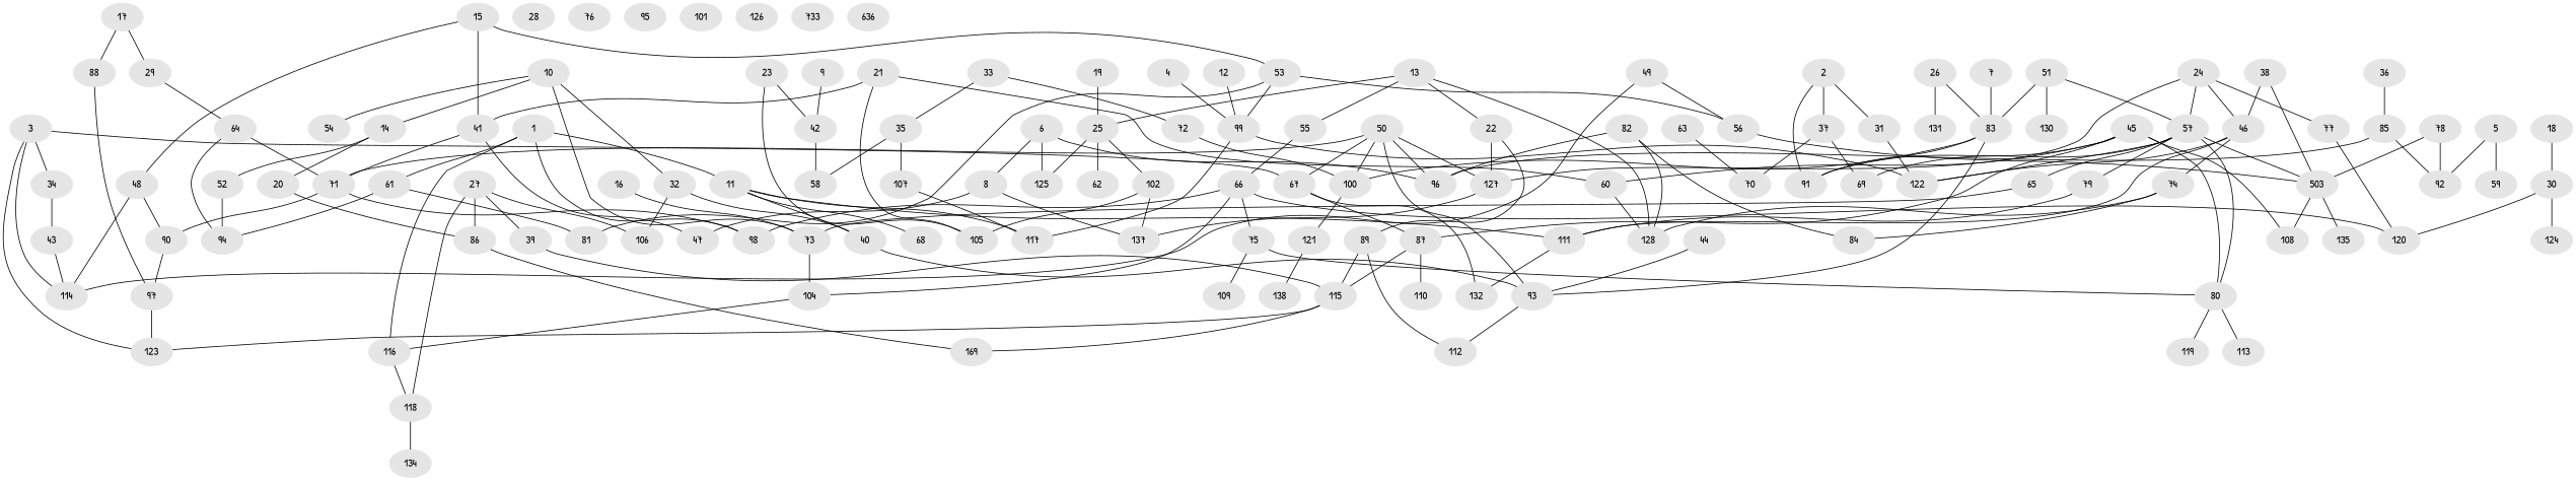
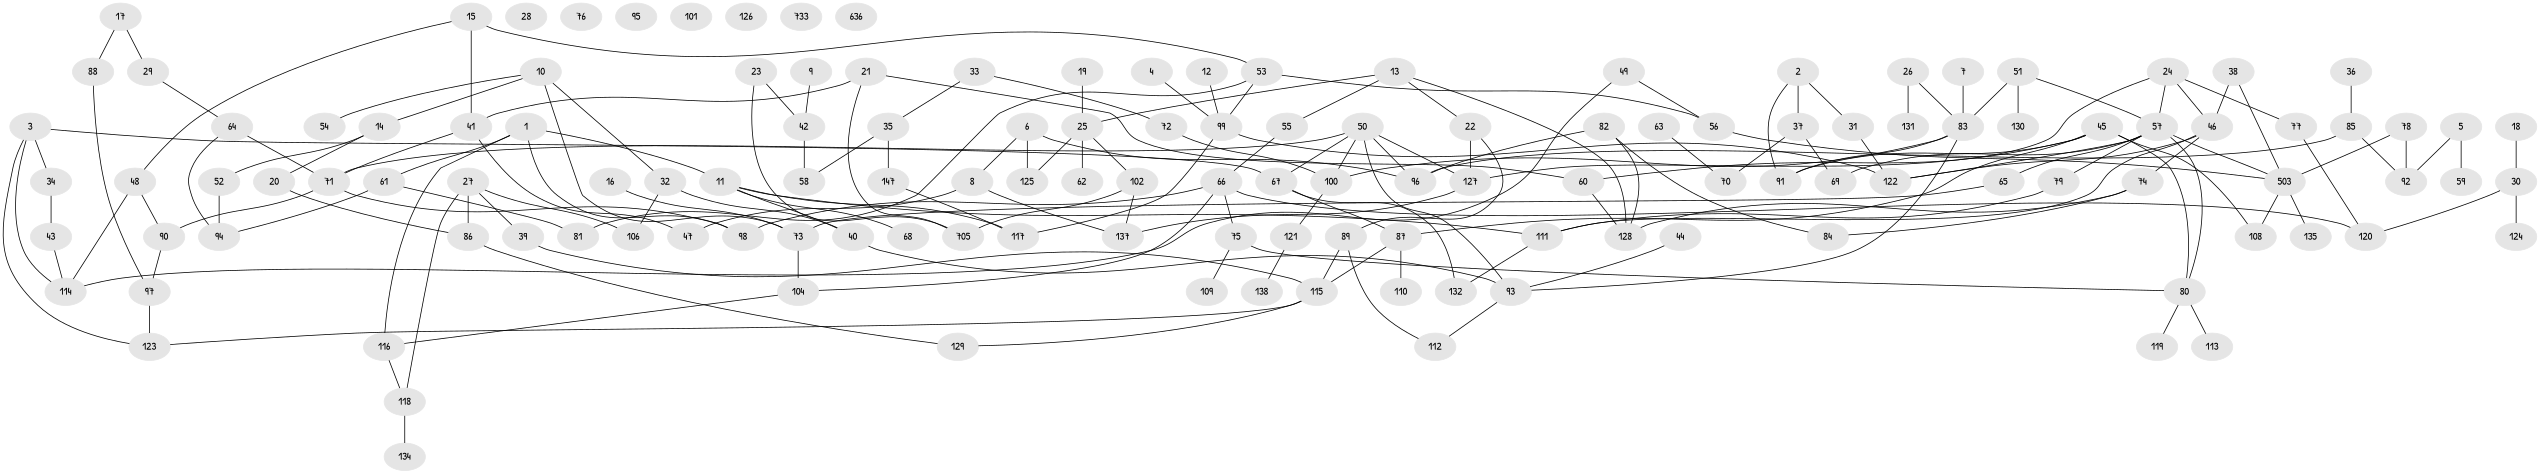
  graph {
    fontname="Patrick Hand"
    node [color=gray90 fontname="Patrick Hand" style=filled]
    edge [fontname="Patrick Hand"]
    1
    11
    61
    98
    116
    40
    68
    111
    117
    94
    81
    118
    2
    31
    37
    91
    122
    69
    70
    3
    34
    67
    114
    123
    43
    87
    132
    4
    99
    5
    59
    92
    6
    8
    96
    125
    47
    137
    7
    83
    93
    100
    9
    42
    58
    10
    14
    32
    54
    73
    20
    52
    106
    104
    12
    13
    22
    25
    55
    128
    89
    127
    62
    102
    66
    86
    15
    41
    48
    53
    71
    90
    56
    16
    17
    29
    88
    64
    97
    18
    30
    120
    124
    19
-   129 [label=169]
+   129
    21
    60
-   105
+   105 [label=705]
    115
    112
    23
    24
    46
    57
    77
    74
    n97 [label=503]
    80
    65
    79
    26
    131
    27
    39
    134
    28
    33
    35
    72
-   107
+   107 [label=147]
    36
    85
    38
    108
    135
    44
    45
    113
    119
    110
    84
    49
    50
    121
    51
    130
    82
    75
    63
    109
    76
    78
    95
    138
    101
    126
    n137 [label=733]
    n138 [label=636]
    1 -- 11
    1 -- 61
    1 -- 98
    1 -- 116
    11 -- 40
    11 -- 68
    11 -- 111
    11 -- 117
    61 -- 94
    61 -- 81
    116 -- 118
    40 -- 93
    111 -- 132
    118 -- 134
    2 -- 31
    2 -- 37
    2 -- 91
    31 -- 122
    37 -- 69
    37 -- 70
    3 -- 34
    3 -- 67
    3 -- 114
    3 -- 123
    34 -- 43
    67 -- 87
    67 -- 132
    43 -- 114
    87 -- 115
    87 -- 110
    4 -- 99
    99 -- 117
    99 -- 122
    5 -- 59
    5 -- 92
    6 -- 8
    6 -- 96
    6 -- 125
    8 -- 47
    8 -- 137
    7 -- 83
    83 -- 91
    83 -- 93
    83 -- 100
    93 -- 112
    100 -- 121
    9 -- 42
    42 -- 58
    10 -- 14
    10 -- 32
    10 -- 54
    10 -- 73
    14 -- 20
    14 -- 52
    32 -- 40
    32 -- 106
    73 -- 104
    20 -- 86
    52 -- 94
    104 -- 116
    12 -- 99
    13 -- 22
    13 -- 25
    13 -- 55
    13 -- 128
    22 -- 89
    22 -- 127
    25 -- 125
    25 -- 62
    25 -- 102
    55 -- 66
    89 -- 115
    89 -- 112
    127 -- 137
    102 -- 137
    102 -- 105
    66 -- 98
    66 -- 104
    66 -- 120
    66 -- 75
    86 -- 129
    15 -- 41
    15 -- 48
    15 -- 53
    41 -- 47
    41 -- 71
    48 -- 114
    48 -- 90
    53 -- 81
    53 -- 99
    53 -- 56
    71 -- 98
    71 -- 90
    90 -- 97
    56 -- n97
    16 -- 73
    17 -- 29
    17 -- 88
    29 -- 64
    88 -- 97
    64 -- 94
    64 -- 71
    97 -- 123
    18 -- 30
    30 -- 120
    30 -- 124
    19 -- 25
    21 -- 41
    21 -- 60
    21 -- 105
    60 -- 128
    115 -- 123
    115 -- 129
    23 -- 42
    23 -- 105
    24 -- 127
    24 -- 46
    24 -- 57
    24 -- 77
    46 -- 111
    46 -- 122
    46 -- 74
    57 -- 122
    57 -- 69
    57 -- n97
    57 -- 80
    57 -- 65
    57 -- 79
    77 -- 120
    74 -- 128
    74 -- 84
    n97 -- 108
    n97 -- 135
    80 -- 113
    80 -- 119
    65 -- 73
    79 -- 111
    26 -- 83
    26 -- 131
    27 -- 118
    27 -- 106
    27 -- 86
    27 -- 39
    39 -- 115
    33 -- 35
    33 -- 72
    35 -- 58
    35 -- 107
    72 -- 100
    107 -- 117
    36 -- 85
    85 -- 92
    85 -- 96
    38 -- 46
    38 -- n97
    44 -- 93
    45 -- 91
    45 -- 87
    45 -- 60
    45 -- 80
    45 -- 108
    49 -- 114
    49 -- 56
    50 -- 67
    50 -- 96
    50 -- 93
    50 -- 100
    50 -- 127
    50 -- 71
    121 -- 138
    51 -- 83
    51 -- 57
    51 -- 130
    82 -- 96
    82 -- 128
    82 -- 84
    75 -- 80
    75 -- 109
    63 -- 70
    78 -- 92
    78 -- n97
  }
